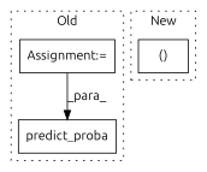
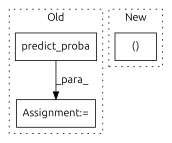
  digraph {
    fontname=Ubuntu
    node [shape=box fontname=Ubuntu]
    n1 [a=32 l="14,1" label=predict_proba s="2840,2892"]
    n2 [a=7 l=1 label="Assignment:=" s=2556]
    n3 [a=106 l=85 label="()" s=3048]
    subgraph cluster_1 {
      label=Old
      style=dotted
      n1
      n2
    }
    subgraph cluster_2 {
      label=New
      style=dotted
      n3
    }
-   n2 -> n1 [label=_para_ fontname=Ubuntu]
+   n1 -> n2 [label=_para_ fontname=Ubuntu]
  }
